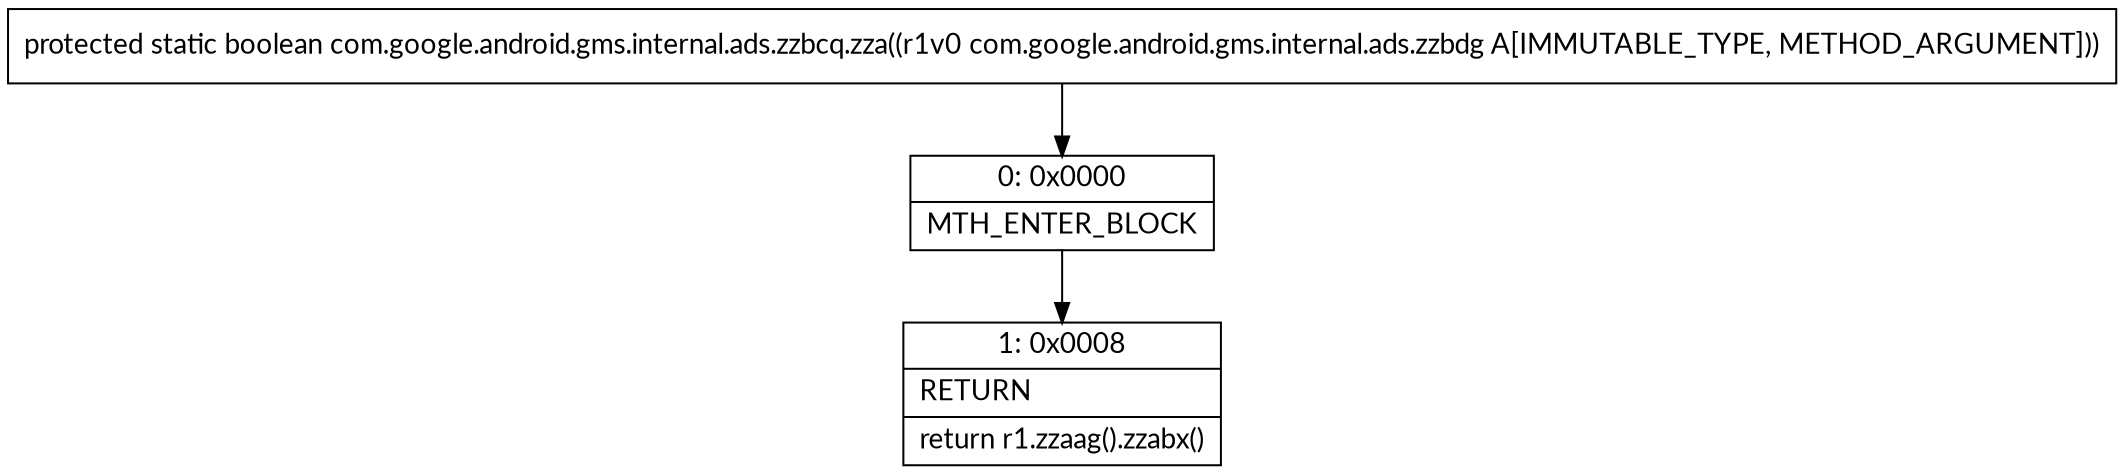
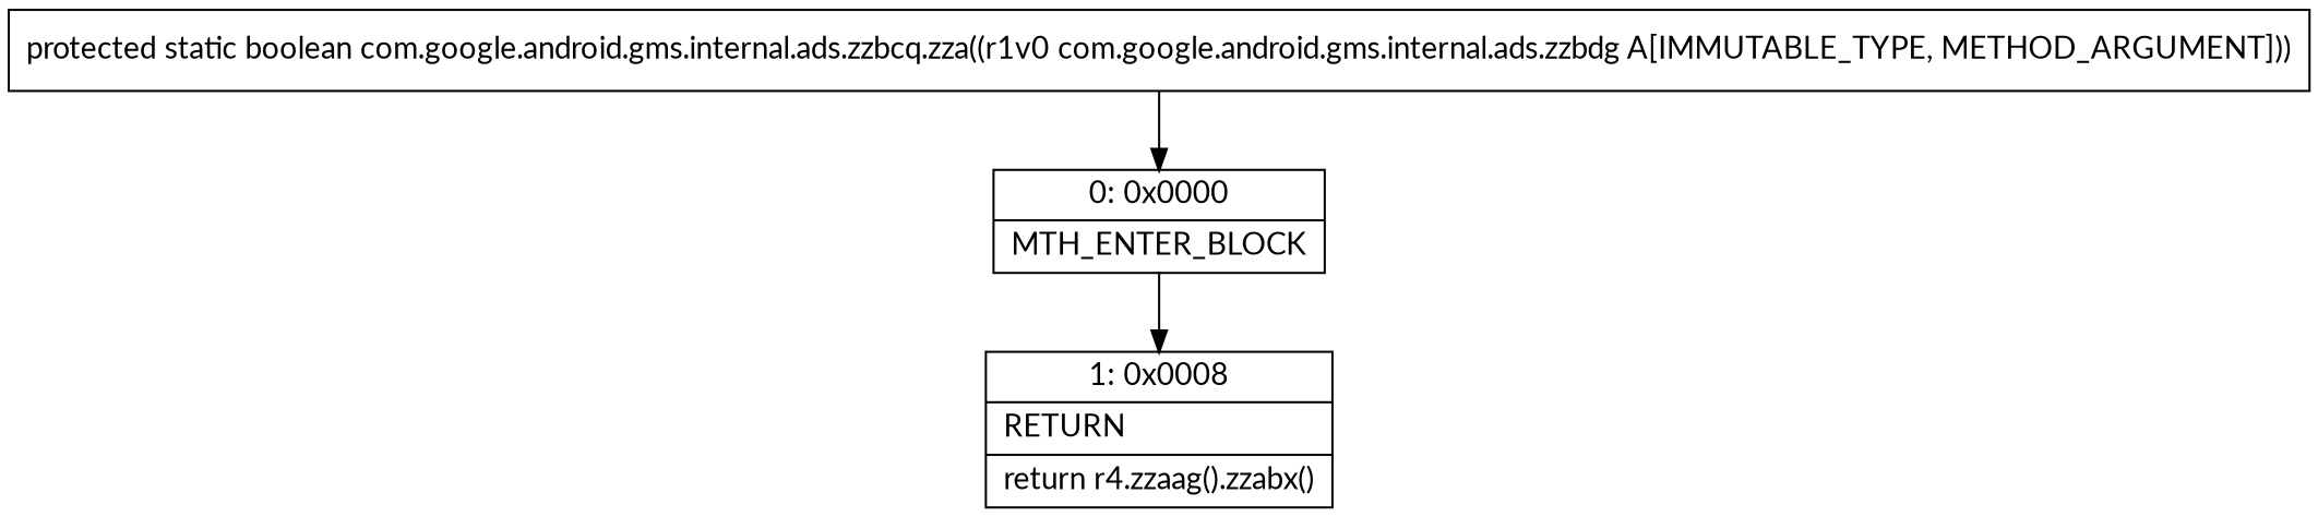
  digraph {
    fontname=Lato
    node [shape=record fontname=Lato]
    edge [fontname=Lato]
    n1 [label="{0\:\ 0x0000|MTH_ENTER_BLOCK\l}"]
-   n2 [label="{1\:\ 0x0008|RETURN\l|return r1.zzaag().zzabx()\l}"]
+   n2 [label="{1\:\ 0x0008|RETURN\l|return r4.zzaag().zzabx()\l}"]
    n3 [label="{protected static boolean com.google.android.gms.internal.ads.zzbcq.zza((r1v0 com.google.android.gms.internal.ads.zzbdg A[IMMUTABLE_TYPE, METHOD_ARGUMENT])) }"]
    n1 -> n2
    n3 -> n1
  }
